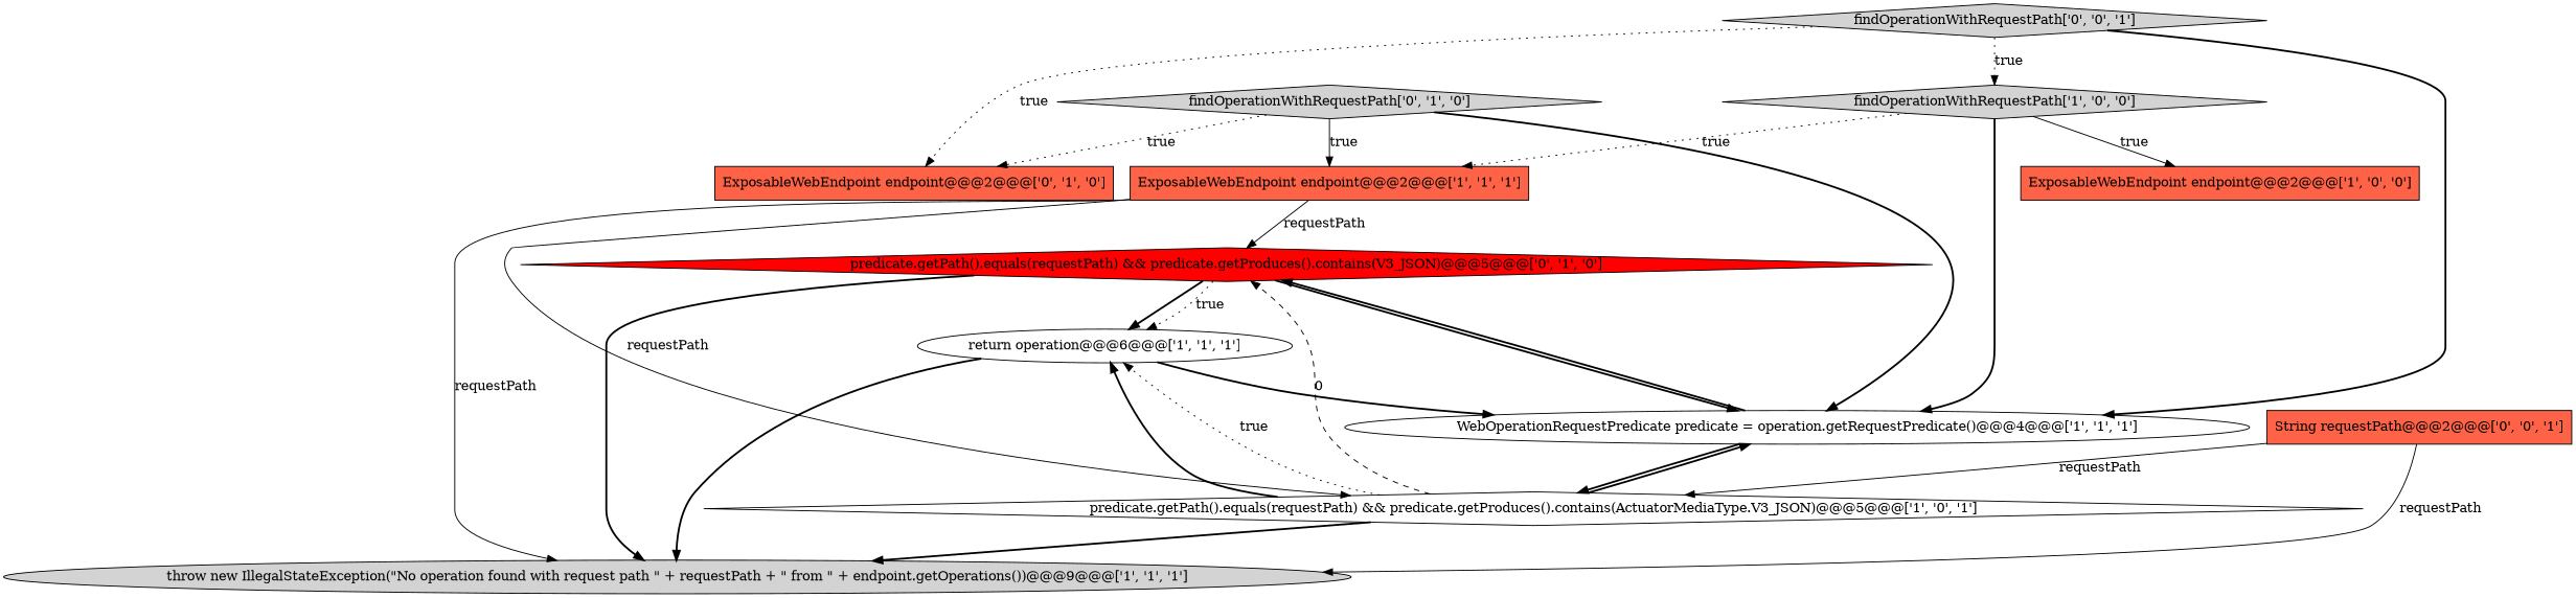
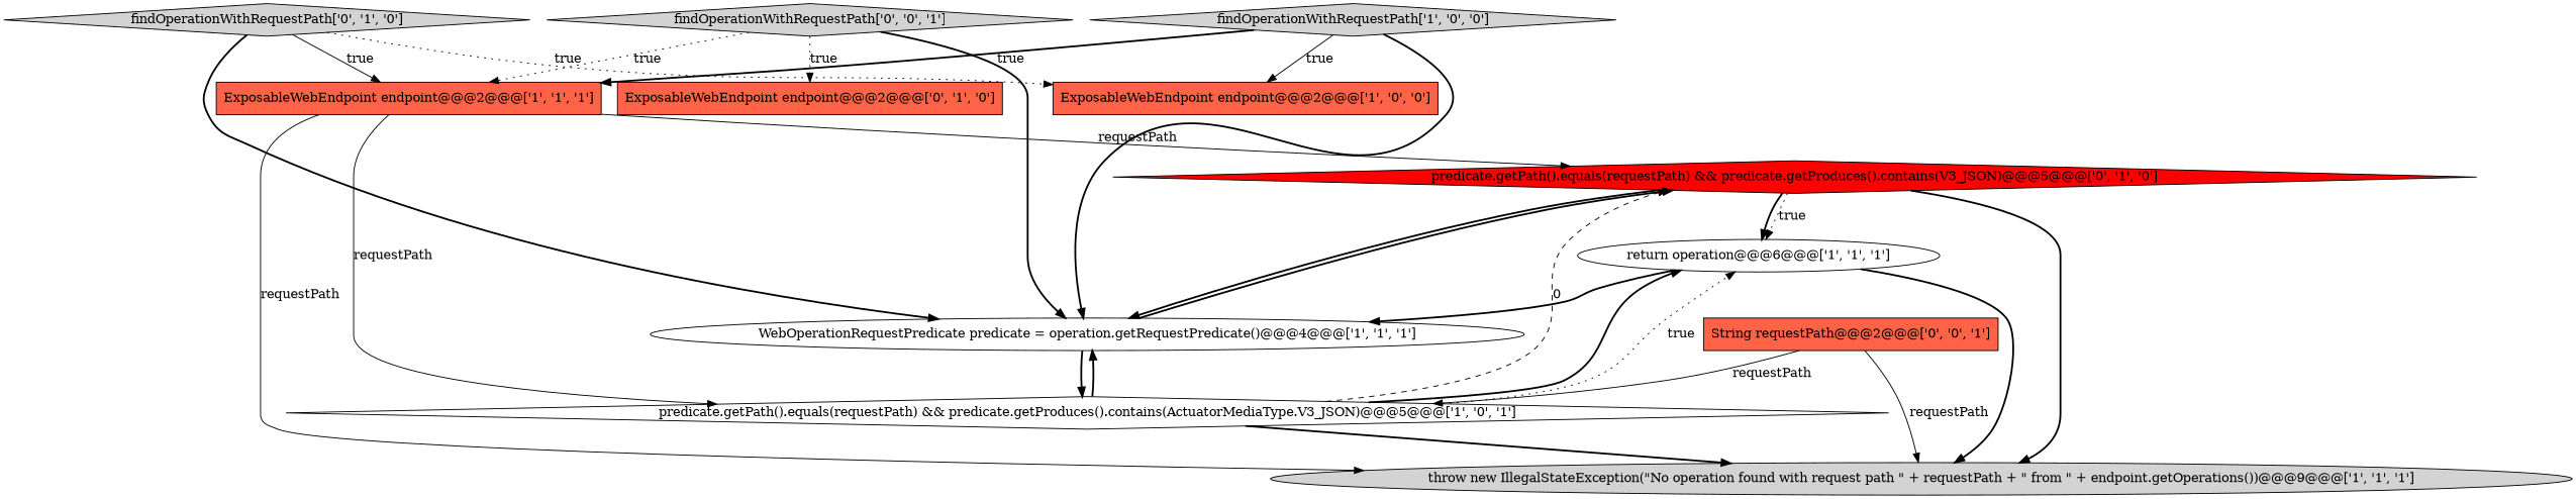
  digraph {
    node [fillcolor=lightgray shape=diamond style=filled]
    edge [style=bold]
    n1 [label="throw new IllegalStateException(\"No operation found with request path \" + requestPath + \" from \" + endpoint.getOperations())@@@9@@@['1', '1', '1']" shape=ellipse]
    n2 [fillcolor=red label="predicate.getPath().equals(requestPath) && predicate.getProduces().contains(V3_JSON)@@@5@@@['0', '1', '0']"]
    n3 [fillcolor=white label="return operation@@@6@@@['1', '1', '1']" shape=ellipse]
    n4 [fillcolor=white label="WebOperationRequestPredicate predicate = operation.getRequestPredicate()@@@4@@@['1', '1', '1']" shape=ellipse]
    n5 [fillcolor=white label="predicate.getPath().equals(requestPath) && predicate.getProduces().contains(ActuatorMediaType.V3_JSON)@@@5@@@['1', '0', '1']"]
    n6 [fillcolor=tomato label="ExposableWebEndpoint endpoint@@@2@@@['1', '0', '0']" shape=box]
    n7 [label="findOperationWithRequestPath['0', '1', '0']"]
    n8 [fillcolor=tomato label="ExposableWebEndpoint endpoint@@@2@@@['1', '1', '1']" shape=box]
    n9 [fillcolor=tomato label="ExposableWebEndpoint endpoint@@@2@@@['0', '1', '0']" shape=box]
    n10 [fillcolor=tomato label="String requestPath@@@2@@@['0', '0', '1']" shape=box]
    n11 [label="findOperationWithRequestPath['0', '0', '1']"]
    n12 [label="findOperationWithRequestPath['1', '0', '0']"]
    n2 -> n1
    n2 -> n3
    n2 -> n3 [label=true style=dotted]
    n2 -> n4
    n3 -> n1
    n3 -> n4
    n4 -> n2
    n4 -> n5
    n5 -> n1
    n5 -> n2 [label=0 style=dashed]
    n5 -> n3
    n5 -> n3 [label=true style=dotted]
    n5 -> n4
    n7 -> n4
    n7 -> n8 [label=true style=solid]
-   n7 -> n9 [label=true style=dotted]
+   n7 -> n6 [label=true style=dotted]
    n8 -> n1 [label=requestPath style=solid]
    n8 -> n2 [label=requestPath style=solid]
    n8 -> n5 [label=requestPath style=solid]
    n10 -> n1 [label=requestPath style=solid]
    n10 -> n5 [label=requestPath style=solid]
    n11 -> n4
-   n11 -> n12 [label=true style=dotted]
+   n11 -> n8 [label=true style=dotted]
    n11 -> n9 [label=true style=dotted]
    n12 -> n4
    n12 -> n6 [label=true style=solid]
-   n12 -> n8 [label=true style=dotted]
+   n12 -> n8 [label=true]
  }
